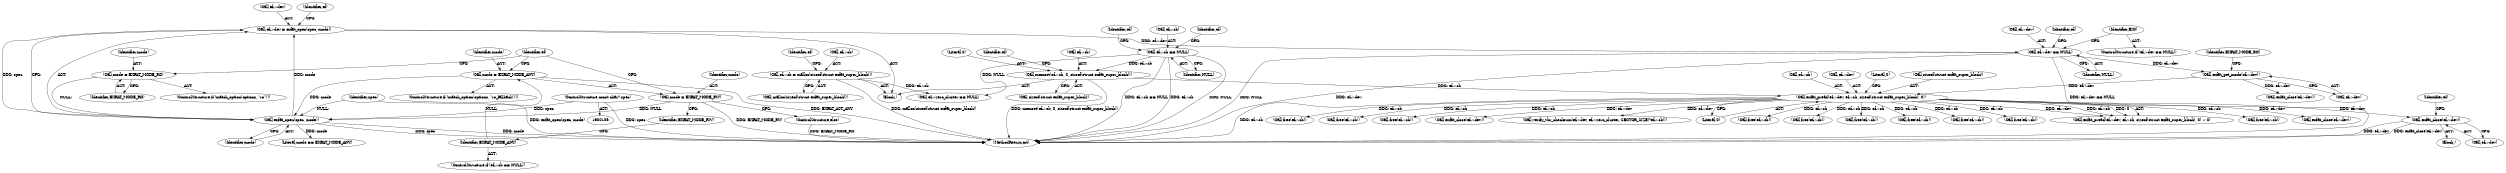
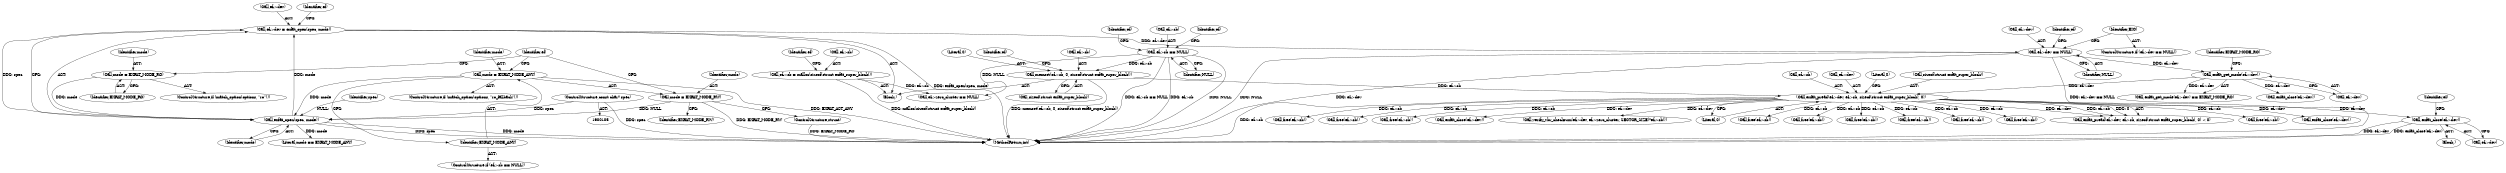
  digraph {
    n1 [label="(Call,exfat_close(ef->dev))"]
    n2 [label="(MethodReturn,int)"]
    n3 [label="(Block,)"]
    n4 [label="(Call,ef->dev)"]
    n5 [label="(Call,exfat_pread(ef->dev, ef->sb, sizeof(struct exfat_super_block), 0))"]
    n6 [label="(Call,exfat_close(ef->dev))"]
    n7 [label="(Call,verify_vbr_checksum(ef->dev, ef->zero_cluster, SECTOR_SIZE(*ef->sb)))"]
    n8 [label="(Literal,0)"]
    n9 [label="(Call,free(ef->sb))"]
    n10 [label="(Call,free(ef->sb))"]
    n11 [label="(Call,free(ef->sb))"]
    n12 [label="(Call,free(ef->sb))"]
    n13 [label="(Call,free(ef->sb))"]
    n14 [label="(Call,free(ef->sb))"]
    n15 [label="(Call,exfat_pread(ef->dev, ef->sb, sizeof(struct exfat_super_block), 0) < 0)"]
    n16 [label="(Call,free(ef->sb))"]
    n17 [label="(Call,exfat_close(ef->dev))"]
    n18 [label="(Call,free(ef->sb))"]
    n19 [label="(Call,free(ef->sb))"]
    n20 [label="(Call,free(ef->sb))"]
    n21 [label="(Call,exfat_get_mode(ef->dev))"]
    n22 [label="(Call,ef->dev)"]
    n23 [label="(Call,exfat_close(ef->dev))"]
+   n24 [label="(Call,exfat_get_mode(ef->dev) == EXFAT_MODE_RO)"]
    n25 [label="(Call,ef->dev == NULL)"]
    n26 [label="(Identifier,NULL)"]
    n27 [label="(Call,ef->sb == NULL)"]
    n28 [label="(Call,memset(ef->sb, 0, sizeof(struct exfat_super_block)))"]
    n29 [label="(Identifier,NULL)"]
    n30 [label="(Call,ef->zero_cluster == NULL)"]
    n31 [label="(ControlStructure,if (ef->dev == NULL))"]
    n32 [label="(Call,ef->dev = exfat_open(spec, mode))"]
    n33 [label="(Call,exfat_open(spec, mode))"]
    n34 [label="(Block,)"]
    n35 [label="(Identifier,mode)"]
    n36 [label="(Literal,mode == EXFAT_MODE_ANY)"]
    n37 [label="(ControlStructure,const char* spec)"]
    n38 [label=1900105]
    n39 [label="(Call,mode = EXFAT_MODE_RO)"]
    n40 [label="(Identifier,EXFAT_MODE_RO)"]
    n41 [label="(ControlStructure,if (match_option(options, \"ro\")))"]
    n42 [label="(Call,mode = EXFAT_MODE_ANY)"]
    n43 [label="(ControlStructure,if (match_option(options, \"ro_fallback\")))"]
    n44 [label="(Identifier,EXFAT_MODE_ANY)"]
    n45 [label="(Call,mode = EXFAT_MODE_RW)"]
    n46 [label="(ControlStructure,if (ef->sb == NULL))"]
    n47 [label="(Identifier,EXFAT_MODE_RW)"]
-   n48 [label="(ControlStructure,else)"]
+   n48 [label="(ControlStructure,struct)"]
    n49 [label="(Call,sizeof(struct exfat_super_block))"]
    n50 [label="(Call,ef->sb = malloc(sizeof(struct exfat_super_block)))"]
-   n51 [label="(Call,malloc(sizeof(struct exfat_super_block)))"]
    n52 [label="(Call,ef->sb)"]
    n53 [label="(Identifier,ef)"]
    n54 [label="(Call,ef->dev)"]
    n55 [label="(Literal,0)"]
    n56 [label="(Identifier,ef)"]
    n57 [label="(Call,sizeof(struct exfat_super_block))"]
    n58 [label="(Call,ef->sb)"]
    n59 [label="(Identifier,mode)"]
    n60 [label="(Literal,0)"]
    n61 [label="(Identifier,EXFAT_MODE_RO)"]
    n62 [label="(Identifier,ef)"]
    n63 [label="(Call,ef->dev)"]
    n64 [label="(Identifier,ef)"]
    n65 [label="(Identifier,ef)"]
    n66 [label="(Identifier,ef)"]
    n67 [label="(Call,ef->sb)"]
    n68 [label="(Call,ef->dev)"]
    n69 [label="(Identifier,ef)"]
    n70 [label="(Identifier,mode)"]
    n71 [label="(Identifier,EIO)"]
    n72 [label="(Call,ef->sb)"]
    n73 [label="(Identifier,spec)"]
    n74 [label="(Identifier,ef)"]
    n75 [label="(Identifier,mode)"]
    n1 -> n2 [label="DDG: ef->dev"]
    n1 -> n2 [label="DDG: exfat_close(ef->dev)"]
    n1 -> n3 [label="AST: "]
    n1 -> n4 [label="CFG: "]
    n4 -> n1 [label="AST: "]
    n5 -> n1 [label="DDG: ef->dev"]
    n5 -> n2 [label="DDG: ef->sb"]
    n5 -> n6 [label="DDG: ef->dev"]
    n5 -> n7 [label="DDG: ef->dev"]
    n5 -> n8 [label="CFG: "]
    n5 -> n9 [label="DDG: ef->sb"]
    n5 -> n10 [label="DDG: ef->sb"]
    n5 -> n11 [label="DDG: ef->sb"]
    n5 -> n12 [label="DDG: ef->sb"]
    n5 -> n13 [label="DDG: ef->sb"]
    n5 -> n14 [label="DDG: ef->sb"]
    n5 -> n15 [label="AST: "]
    n5 -> n15 [label="DDG: ef->dev"]
    n5 -> n15 [label="DDG: ef->sb"]
    n5 -> n15 [label="DDG: 0"]
    n5 -> n16 [label="DDG: ef->sb"]
    n5 -> n17 [label="DDG: ef->dev"]
    n5 -> n18 [label="DDG: ef->sb"]
    n5 -> n19 [label="DDG: ef->sb"]
    n5 -> n20 [label="DDG: ef->sb"]
    n8 -> n5 [label="AST: "]
    n21 -> n5 [label="DDG: ef->dev"]
    n21 -> n22 [label="CFG: "]
    n21 -> n23 [label="DDG: ef->dev"]
+   n21 -> n24 [label="AST: "]
+   n21 -> n24 [label="DDG: ef->dev"]
    n22 -> n21 [label="AST: "]
    n25 -> n2 [label="DDG: NULL"]
    n25 -> n2 [label="DDG: ef->dev"]
    n25 -> n2 [label="DDG: ef->dev == NULL"]
    n25 -> n21 [label="DDG: ef->dev"]
    n25 -> n26 [label="CFG: "]
    n26 -> n25 [label="AST: "]
    n27 -> n2 [label="DDG: ef->sb == NULL"]
    n27 -> n2 [label="DDG: ef->sb"]
    n27 -> n2 [label="DDG: NULL"]
    n27 -> n28 [label="DDG: ef->sb"]
    n27 -> n29 [label="CFG: "]
    n27 -> n30 [label="DDG: NULL"]
    n28 -> n2 [label="DDG: memset(ef->sb, 0, sizeof(struct exfat_super_block))"]
    n28 -> n5 [label="DDG: ef->sb"]
    n28 -> n34 [label="AST: "]
    n28 -> n49 [label="CFG: "]
    n29 -> n27 [label="AST: "]
-   n73 -> n2 [label="DDG: exfat_open(spec, mode)"]
+   n32 -> n2 [label="DDG: exfat_open(spec, mode)"]
    n32 -> n25 [label="DDG: ef->dev"]
    n32 -> n33 [label="CFG: "]
    n32 -> n34 [label="AST: "]
    n33 -> n2 [label="DDG: spec"]
    n33 -> n2 [label="DDG: mode"]
    n33 -> n32 [label="AST: "]
    n33 -> n32 [label="DDG: spec"]
    n33 -> n32 [label="DDG: mode"]
    n33 -> n35 [label="CFG: "]
    n33 -> n36 [label="DDG: mode"]
    n35 -> n33 [label="AST: "]
    n37 -> n2 [label="DDG: spec"]
    n37 -> n33 [label="DDG: spec"]
    n37 -> n38 [label="AST: "]
-   n39 -> n33 [label="NULL: "]
+   n39 -> n33 [label="DDG: mode"]
    n39 -> n40 [label="CFG: "]
    n39 -> n41 [label="AST: "]
    n40 -> n39 [label="AST: "]
    n42 -> n2 [label="DDG: EXFAT_AST_ANY"]
    n42 -> n33 [label="DDG: mode"]
    n42 -> n43 [label="AST: "]
-   n47 -> n44 [label="CFG: "]
+   n42 -> n44 [label="CFG: "]
    n42 -> n45 [label="AST: "]
-   n44 -> n42 [label="NULL: "]
+   n44 -> n42 [label="AST: "]
    n44 -> n46 [label="AST: "]
    n45 -> n2 [label="DDG: EXFAT_MODE_RW"]
    n45 -> n33 [label="DDG: NULL"]
    n45 -> n47 [label="CFG: "]
    n45 -> n48 [label="CFG: "]
    n48 -> n2 [label="DDG: EXFAT_MODE_RO"]
    n49 -> n28 [label="AST: "]
    n50 -> n2 [label="DDG: malloc(sizeof(struct exfat_super_block))"]
    n50 -> n30 [label="DDG: ef->sb"]
    n50 -> n34 [label="AST: "]
-   n50 -> n51 [label="CFG: "]
-   n51 -> n50 [label="AST: "]
    n52 -> n27 [label="AST: "]
    n53 -> n25 [label="CFG: "]
    n54 -> n32 [label="AST: "]
    n55 -> n5 [label="CFG: "]
    n56 -> n27 [label="CFG: "]
    n57 -> n5 [label="AST: "]
    n58 -> n5 [label="AST: "]
    n59 -> n39 [label="AST: "]
    n60 -> n28 [label="AST: "]
    n61 -> n21 [label="CFG: "]
    n62 -> n39 [label="CFG: "]
    n62 -> n42 [label="CFG: "]
    n62 -> n45 [label="CFG: "]
    n63 -> n25 [label="AST: "]
    n64 -> n50 [label="CFG: "]
    n65 -> n27 [label="CFG: "]
    n66 -> n32 [label="CFG: "]
    n67 -> n50 [label="AST: "]
    n68 -> n5 [label="AST: "]
    n69 -> n28 [label="CFG: "]
    n70 -> n42 [label="AST: "]
    n71 -> n25 [label="CFG: "]
    n71 -> n31 [label="AST: "]
    n72 -> n28 [label="AST: "]
    n73 -> n33 [label="NULL: "]
    n74 -> n1 [label="CFG: "]
    n75 -> n45 [label="AST: "]
  }
